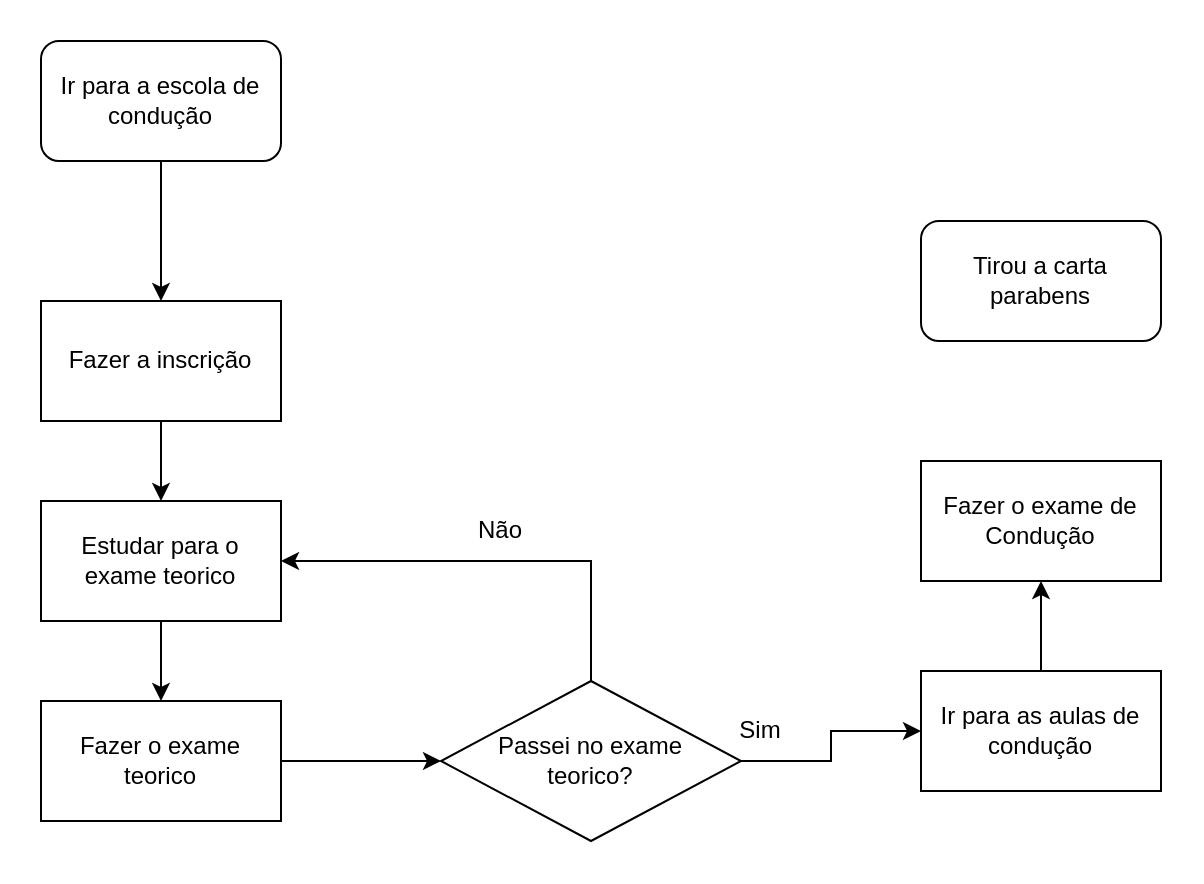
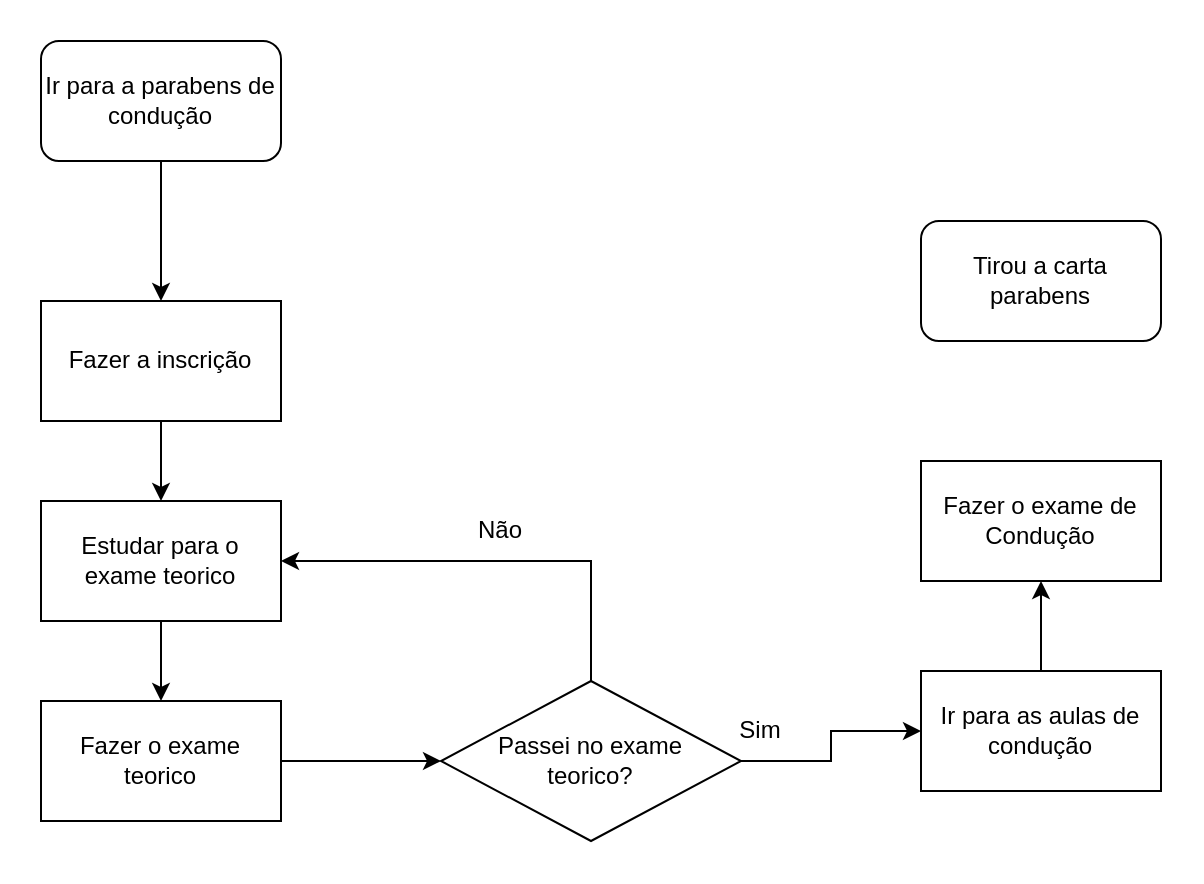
  <mxCell id="0" />
  <mxCell id="1" parent="0" />
  <mxCell id="2" style="edgeStyle=orthogonalEdgeStyle;rounded=0;orthogonalLoop=1;jettySize=auto;html=1;" edge="1" parent="1" source="3" target="5"><mxGeometry relative="1" as="geometry"><mxPoint x="80" y="180" as="targetPoint" /></mxGeometry></mxCell>
- <mxCell id="3" value="Ir para a escola de condução" style="rounded=1;whiteSpace=wrap;html=1;" vertex="1" parent="1"><mxGeometry x="20" y="20" width="120" height="60" as="geometry" /></mxCell>
+ <mxCell id="3" value="Ir para a parabens de condução" style="rounded=1;whiteSpace=wrap;html=1;" vertex="1" parent="1"><mxGeometry x="20" y="20" width="120" height="60" as="geometry" /></mxCell>
  <mxCell id="4" style="edgeStyle=orthogonalEdgeStyle;rounded=0;orthogonalLoop=1;jettySize=auto;html=1;" edge="1" parent="1" source="5" target="7"><mxGeometry relative="1" as="geometry"><mxPoint x="80" y="280" as="targetPoint" /></mxGeometry></mxCell>
  <mxCell id="5" value="Fazer a inscrição" style="rounded=0;whiteSpace=wrap;html=1;" vertex="1" parent="1"><mxGeometry x="20" y="150" width="120" height="60" as="geometry" /></mxCell>
  <mxCell id="6" style="edgeStyle=orthogonalEdgeStyle;rounded=0;orthogonalLoop=1;jettySize=auto;html=1;" edge="1" parent="1" source="7" target="9"><mxGeometry relative="1" as="geometry"><mxPoint x="80" y="380" as="targetPoint" /></mxGeometry></mxCell>
  <mxCell id="7" value="Estudar para o exame teorico" style="rounded=0;whiteSpace=wrap;html=1;" vertex="1" parent="1"><mxGeometry x="20" y="250" width="120" height="60" as="geometry" /></mxCell>
  <mxCell id="8" style="edgeStyle=orthogonalEdgeStyle;rounded=0;orthogonalLoop=1;jettySize=auto;html=1;" edge="1" parent="1" source="9" target="12"><mxGeometry relative="1" as="geometry"><mxPoint x="260" y="380" as="targetPoint" /></mxGeometry></mxCell>
  <mxCell id="9" value="Fazer o exame teorico" style="rounded=0;whiteSpace=wrap;html=1;" vertex="1" parent="1"><mxGeometry x="20" y="350" width="120" height="60" as="geometry" /></mxCell>
  <mxCell id="10" style="edgeStyle=orthogonalEdgeStyle;rounded=0;orthogonalLoop=1;jettySize=auto;html=1;entryX=1;entryY=0.5;entryDx=0;entryDy=0;" edge="1" parent="1" source="12" target="7"><mxGeometry relative="1" as="geometry"><mxPoint x="295" y="240" as="targetPoint" /><Array as="points"><mxPoint x="295" y="280" /></Array></mxGeometry></mxCell>
  <mxCell id="11" style="edgeStyle=orthogonalEdgeStyle;rounded=0;orthogonalLoop=1;jettySize=auto;html=1;" edge="1" parent="1" source="12" target="14"><mxGeometry relative="1" as="geometry"><mxPoint x="460" y="380" as="targetPoint" /></mxGeometry></mxCell>
  <mxCell id="12" value="Passei no exame&lt;div&gt;teorico?&lt;/div&gt;" style="rhombus;whiteSpace=wrap;html=1;" vertex="1" parent="1"><mxGeometry x="220" y="340" width="150" height="80" as="geometry" /></mxCell>
  <mxCell id="13" style="edgeStyle=orthogonalEdgeStyle;rounded=0;orthogonalLoop=1;jettySize=auto;html=1;" edge="1" parent="1" source="14" target="15"><mxGeometry relative="1" as="geometry"><mxPoint x="520" y="260" as="targetPoint" /></mxGeometry></mxCell>
  <mxCell id="14" value="Ir para as aulas de condução" style="rounded=0;whiteSpace=wrap;html=1;" vertex="1" parent="1"><mxGeometry x="460" y="335" width="120" height="60" as="geometry" /></mxCell>
  <mxCell id="15" value="Fazer o exame de Condução" style="rounded=0;whiteSpace=wrap;html=1;" vertex="1" parent="1"><mxGeometry x="460" y="230" width="120" height="60" as="geometry" /></mxCell>
  <mxCell id="16" value="Não" style="text;html=1;align=center;verticalAlign=middle;whiteSpace=wrap;rounded=0;" vertex="1" parent="1"><mxGeometry x="220" y="250" width="60" height="30" as="geometry" /></mxCell>
  <mxCell id="17" value="Sim" style="text;html=1;align=center;verticalAlign=middle;whiteSpace=wrap;rounded=0;" vertex="1" parent="1"><mxGeometry x="350" y="350" width="60" height="30" as="geometry" /></mxCell>
  <mxCell id="18" value="Tirou a carta parabens" style="rounded=1;whiteSpace=wrap;html=1;" vertex="1" parent="1"><mxGeometry x="460" y="110" width="120" height="60" as="geometry" /></mxCell>
